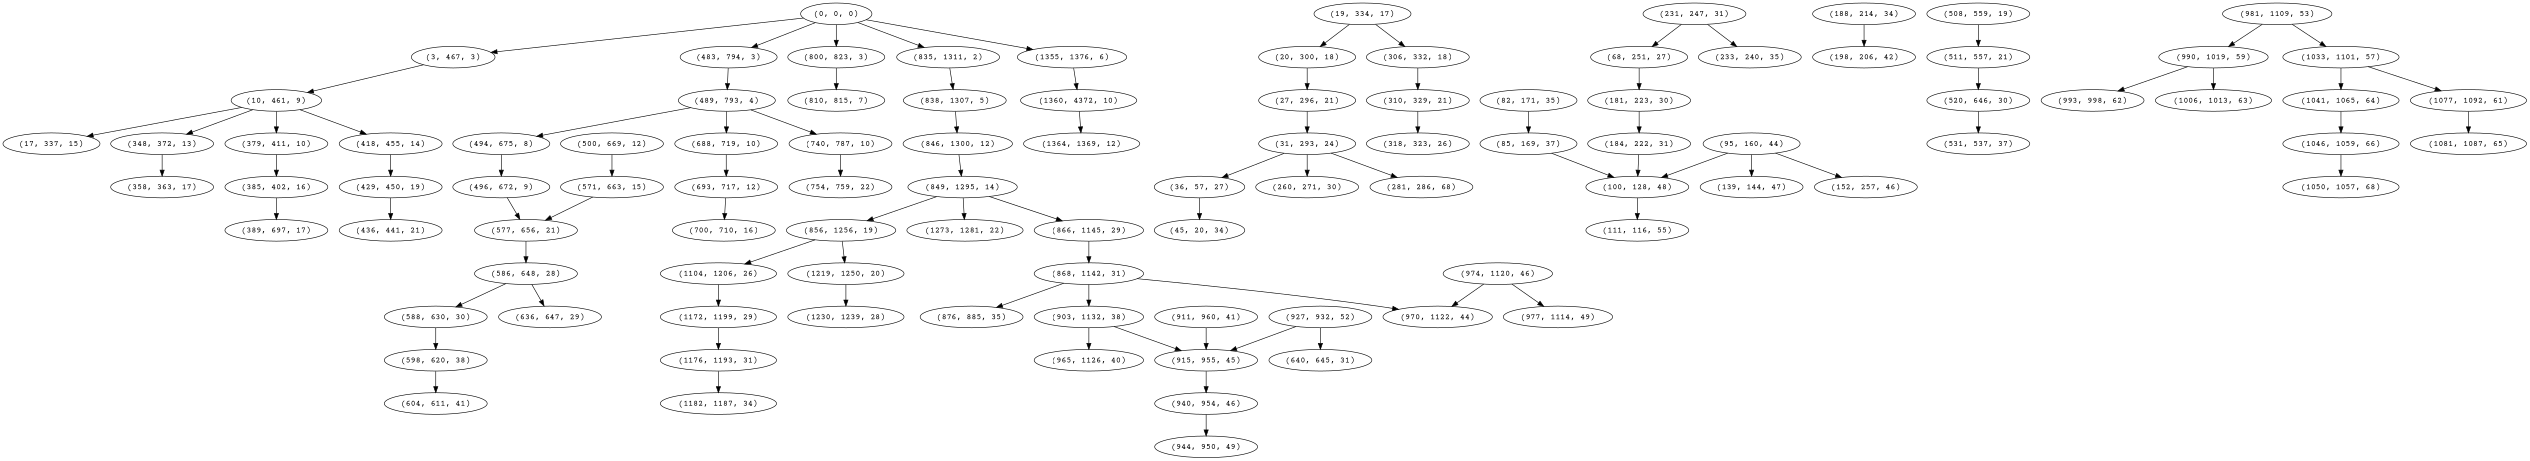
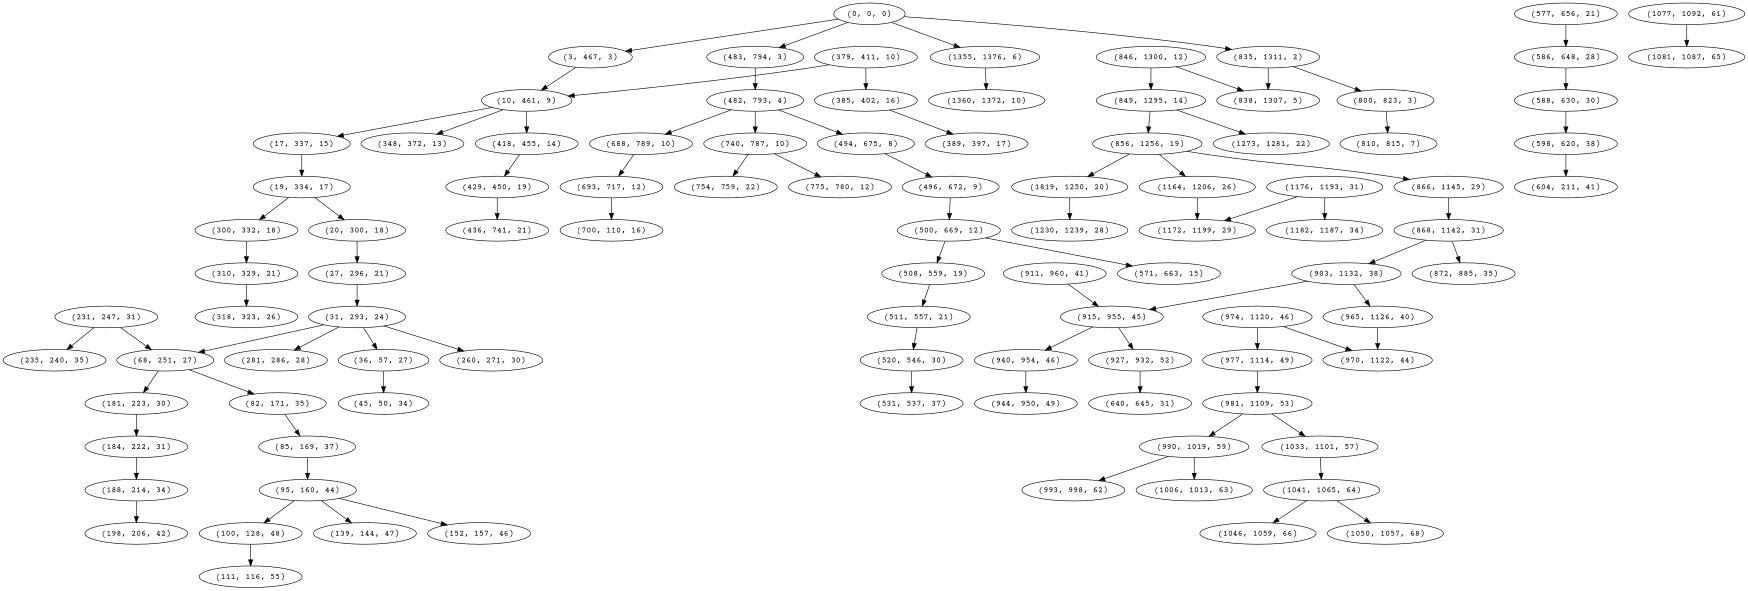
  digraph {
    fontname="Courier Prime"
    node [fontname="Courier Prime"]
    edge [fontname="Courier Prime"]
    "(0, 0, 0)"
    "(3, 467, 3)"
    "(483, 794, 3)"
    "(800, 823, 3)"
    "(835, 1311, 2)"
    "(1355, 1376, 6)"
    "(10, 461, 9)"
-   "(489, 793, 4)"
+   "(489, 793, 4)" [label="(482, 793, 4)"]
    "(810, 815, 7)"
    "(838, 1307, 5)"
-   "(1360, 1372, 10)" [label="(1360, 4372, 10)"]
+   "(1360, 1372, 10)"
    "(17, 337, 15)"
    "(348, 372, 13)"
    "(379, 411, 10)"
    "(418, 455, 14)"
    "(19, 334, 17)"
-   "(358, 363, 17)"
    "(385, 402, 16)"
    "(429, 450, 19)"
    "(20, 300, 18)"
-   "(306, 332, 18)"
+   "(306, 332, 18)" [label="(300, 332, 18)"]
    "(27, 296, 21)"
    "(310, 329, 21)"
    "(31, 293, 24)"
    "(36, 57, 27)"
    "(68, 251, 27)"
    "(260, 271, 30)"
-   "(281, 286, 28)" [label="(281, 286, 68)"]
-   "(45, 50, 34)" [label="(45, 20, 34)"]
+   "(281, 286, 28)"
+   "(45, 50, 34)"
    "(82, 171, 35)"
    "(181, 223, 30)"
    "(85, 169, 37)"
    "(184, 222, 31)"
    "(231, 247, 31)"
-   "(235, 240, 35)" [label="(233, 240, 35)"]
+   "(235, 240, 35)"
    "(95, 160, 44)"
    "(100, 128, 48)"
    "(139, 144, 47)"
-   "(152, 157, 46)" [label="(152, 257, 46)"]
+   "(152, 157, 46)"
    "(111, 116, 55)"
    "(188, 214, 34)"
    "(198, 206, 42)"
    "(318, 323, 26)"
-   "(389, 397, 17)" [label="(389, 697, 17)"]
-   "(436, 441, 21)"
+   "(389, 397, 17)"
+   "(436, 441, 21)" [label="(436, 741, 21)"]
    "(494, 675, 8)"
-   "(688, 719, 10)"
+   "(688, 719, 10)" [label="(688, 789, 10)"]
    "(740, 787, 10)"
    "(496, 672, 9)"
    "(693, 717, 12)"
    "(754, 759, 22)"
+   "(775, 780, 12)"
    "(500, 669, 12)"
    "(508, 559, 19)"
    "(571, 663, 15)"
    "(511, 557, 21)"
    "(577, 656, 21)"
-   "(520, 546, 30)" [label="(520, 646, 30)"]
+   "(520, 546, 30)"
    "(531, 537, 37)"
    "(586, 648, 28)"
    "(588, 630, 30)"
-   "(636, 647, 29)"
    "(598, 620, 38)"
-   "(604, 611, 41)"
-   "(700, 710, 16)"
+   "(604, 611, 41)" [label="(604, 211, 41)"]
+   "(700, 710, 16)" [label="(700, 110, 16)"]
    "(846, 1300, 12)"
    "(849, 1295, 14)"
    "(856, 1256, 19)"
    "(1273, 1281, 22)"
    "(866, 1145, 29)"
-   "(1164, 1206, 26)" [label="(1104, 1206, 26)"]
-   "(1219, 1250, 20)"
+   "(1164, 1206, 26)"
+   "(1219, 1250, 20)" [label="(1819, 1250, 20)"]
    "(868, 1142, 31)"
    "(1172, 1199, 29)"
    "(1230, 1239, 28)"
-   "(876, 885, 35)"
+   "(876, 885, 35)" [label="(872, 885, 35)"]
    "(903, 1132, 38)"
    "(965, 1126, 40)"
    "(915, 955, 45)"
    "(911, 960, 41)"
    "(970, 1122, 44)"
    "(927, 932, 52)"
    "(940, 954, 46)"
    "(640, 645, 31)"
    "(944, 950, 49)"
    "(974, 1120, 46)"
    "(977, 1114, 49)"
    "(981, 1109, 53)"
    "(990, 1019, 59)"
    "(1033, 1101, 57)"
    "(993, 998, 62)"
    "(1006, 1013, 63)"
    "(1041, 1065, 64)"
    "(1077, 1092, 61)"
    "(1046, 1059, 66)"
    "(1081, 1087, 65)"
    "(1050, 1057, 68)"
    "(1176, 1193, 31)"
    "(1182, 1187, 34)"
-   "(1364, 1369, 12)"
    "(0, 0, 0)" -> "(3, 467, 3)"
    "(0, 0, 0)" -> "(483, 794, 3)"
-   "(0, 0, 0)" -> "(800, 823, 3)"
+   "(835, 1311, 2)" -> "(800, 823, 3)"
    "(0, 0, 0)" -> "(835, 1311, 2)"
    "(0, 0, 0)" -> "(1355, 1376, 6)"
    "(3, 467, 3)" -> "(10, 461, 9)"
    "(483, 794, 3)" -> "(489, 793, 4)"
    "(800, 823, 3)" -> "(810, 815, 7)"
    "(835, 1311, 2)" -> "(838, 1307, 5)"
    "(1355, 1376, 6)" -> "(1360, 1372, 10)"
    "(10, 461, 9)" -> "(17, 337, 15)"
    "(10, 461, 9)" -> "(348, 372, 13)"
-   "(10, 461, 9)" -> "(379, 411, 10)"
+   "(379, 411, 10)" -> "(10, 461, 9)"
    "(10, 461, 9)" -> "(418, 455, 14)"
    "(489, 793, 4)" -> "(494, 675, 8)"
    "(489, 793, 4)" -> "(688, 719, 10)"
    "(489, 793, 4)" -> "(740, 787, 10)"
-   "(838, 1307, 5)" -> "(846, 1300, 12)"
-   "(1360, 1372, 10)" -> "(1364, 1369, 12)"
-   "(348, 372, 13)" -> "(358, 363, 17)"
+   "(846, 1300, 12)" -> "(838, 1307, 5)"
+   "(17, 337, 15)" -> "(19, 334, 17)"
    "(379, 411, 10)" -> "(385, 402, 16)"
    "(418, 455, 14)" -> "(429, 450, 19)"
    "(19, 334, 17)" -> "(20, 300, 18)"
    "(19, 334, 17)" -> "(306, 332, 18)"
    "(385, 402, 16)" -> "(389, 397, 17)"
    "(429, 450, 19)" -> "(436, 441, 21)"
    "(20, 300, 18)" -> "(27, 296, 21)"
    "(306, 332, 18)" -> "(310, 329, 21)"
    "(27, 296, 21)" -> "(31, 293, 24)"
    "(310, 329, 21)" -> "(318, 323, 26)"
    "(31, 293, 24)" -> "(36, 57, 27)"
+   "(31, 293, 24)" -> "(68, 251, 27)"
    "(31, 293, 24)" -> "(260, 271, 30)"
    "(31, 293, 24)" -> "(281, 286, 28)"
    "(36, 57, 27)" -> "(45, 50, 34)"
+   "(68, 251, 27)" -> "(82, 171, 35)"
    "(68, 251, 27)" -> "(181, 223, 30)"
    "(82, 171, 35)" -> "(85, 169, 37)"
    "(181, 223, 30)" -> "(184, 222, 31)"
-   "(85, 169, 37)" -> "(100, 128, 48)"
-   "(184, 222, 31)" -> "(100, 128, 48)"
+   "(85, 169, 37)" -> "(95, 160, 44)"
+   "(184, 222, 31)" -> "(188, 214, 34)"
    "(231, 247, 31)" -> "(68, 251, 27)"
    "(231, 247, 31)" -> "(235, 240, 35)"
    "(95, 160, 44)" -> "(100, 128, 48)"
    "(95, 160, 44)" -> "(139, 144, 47)"
    "(95, 160, 44)" -> "(152, 157, 46)"
    "(100, 128, 48)" -> "(111, 116, 55)"
    "(188, 214, 34)" -> "(198, 206, 42)"
    "(494, 675, 8)" -> "(496, 672, 9)"
    "(688, 719, 10)" -> "(693, 717, 12)"
    "(740, 787, 10)" -> "(754, 759, 22)"
-   "(496, 672, 9)" -> "(577, 656, 21)"
+   "(740, 787, 10)" -> "(775, 780, 12)"
+   "(496, 672, 9)" -> "(500, 669, 12)"
    "(693, 717, 12)" -> "(700, 710, 16)"
+   "(500, 669, 12)" -> "(508, 559, 19)"
    "(500, 669, 12)" -> "(571, 663, 15)"
    "(508, 559, 19)" -> "(511, 557, 21)"
-   "(571, 663, 15)" -> "(577, 656, 21)"
    "(511, 557, 21)" -> "(520, 546, 30)"
    "(577, 656, 21)" -> "(586, 648, 28)"
    "(520, 546, 30)" -> "(531, 537, 37)"
    "(586, 648, 28)" -> "(588, 630, 30)"
-   "(586, 648, 28)" -> "(636, 647, 29)"
    "(588, 630, 30)" -> "(598, 620, 38)"
    "(598, 620, 38)" -> "(604, 611, 41)"
    "(846, 1300, 12)" -> "(849, 1295, 14)"
    "(849, 1295, 14)" -> "(856, 1256, 19)"
    "(849, 1295, 14)" -> "(1273, 1281, 22)"
-   "(849, 1295, 14)" -> "(866, 1145, 29)"
+   "(856, 1256, 19)" -> "(866, 1145, 29)"
    "(856, 1256, 19)" -> "(1164, 1206, 26)"
    "(856, 1256, 19)" -> "(1219, 1250, 20)"
    "(866, 1145, 29)" -> "(868, 1142, 31)"
    "(1164, 1206, 26)" -> "(1172, 1199, 29)"
    "(1219, 1250, 20)" -> "(1230, 1239, 28)"
    "(868, 1142, 31)" -> "(876, 885, 35)"
    "(868, 1142, 31)" -> "(903, 1132, 38)"
-   "(1172, 1199, 29)" -> "(1176, 1193, 31)"
+   "(1176, 1193, 31)" -> "(1172, 1199, 29)"
    "(903, 1132, 38)" -> "(965, 1126, 40)"
    "(903, 1132, 38)" -> "(915, 955, 45)"
-   "(868, 1142, 31)" -> "(970, 1122, 44)"
-   "(927, 932, 52)" -> "(915, 955, 45)"
+   "(965, 1126, 40)" -> "(970, 1122, 44)"
+   "(915, 955, 45)" -> "(927, 932, 52)"
    "(915, 955, 45)" -> "(940, 954, 46)"
    "(911, 960, 41)" -> "(915, 955, 45)"
    "(927, 932, 52)" -> "(640, 645, 31)"
    "(940, 954, 46)" -> "(944, 950, 49)"
    "(974, 1120, 46)" -> "(970, 1122, 44)"
    "(974, 1120, 46)" -> "(977, 1114, 49)"
+   "(977, 1114, 49)" -> "(981, 1109, 53)"
    "(981, 1109, 53)" -> "(990, 1019, 59)"
    "(981, 1109, 53)" -> "(1033, 1101, 57)"
    "(990, 1019, 59)" -> "(993, 998, 62)"
    "(990, 1019, 59)" -> "(1006, 1013, 63)"
    "(1033, 1101, 57)" -> "(1041, 1065, 64)"
-   "(1033, 1101, 57)" -> "(1077, 1092, 61)"
    "(1041, 1065, 64)" -> "(1046, 1059, 66)"
    "(1077, 1092, 61)" -> "(1081, 1087, 65)"
-   "(1046, 1059, 66)" -> "(1050, 1057, 68)"
+   "(1041, 1065, 64)" -> "(1050, 1057, 68)"
    "(1176, 1193, 31)" -> "(1182, 1187, 34)"
  }
